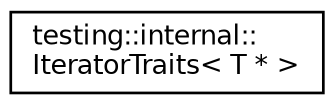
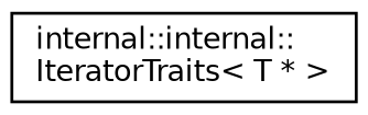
  digraph {
    rankdir=LR
-   n1 [color=black fillcolor=white fontname=Helvetica fontsize=10 height=0.2 label="testing::internal::\lIteratorTraits\< T * \>" shape=record style=filled width=0.4]
+   n1 [color=black fillcolor=white fontname=Helvetica fontsize=10 height=0.2 label="internal::internal::\lIteratorTraits\< T * \>" shape=record style=filled width=0.4]
  }
